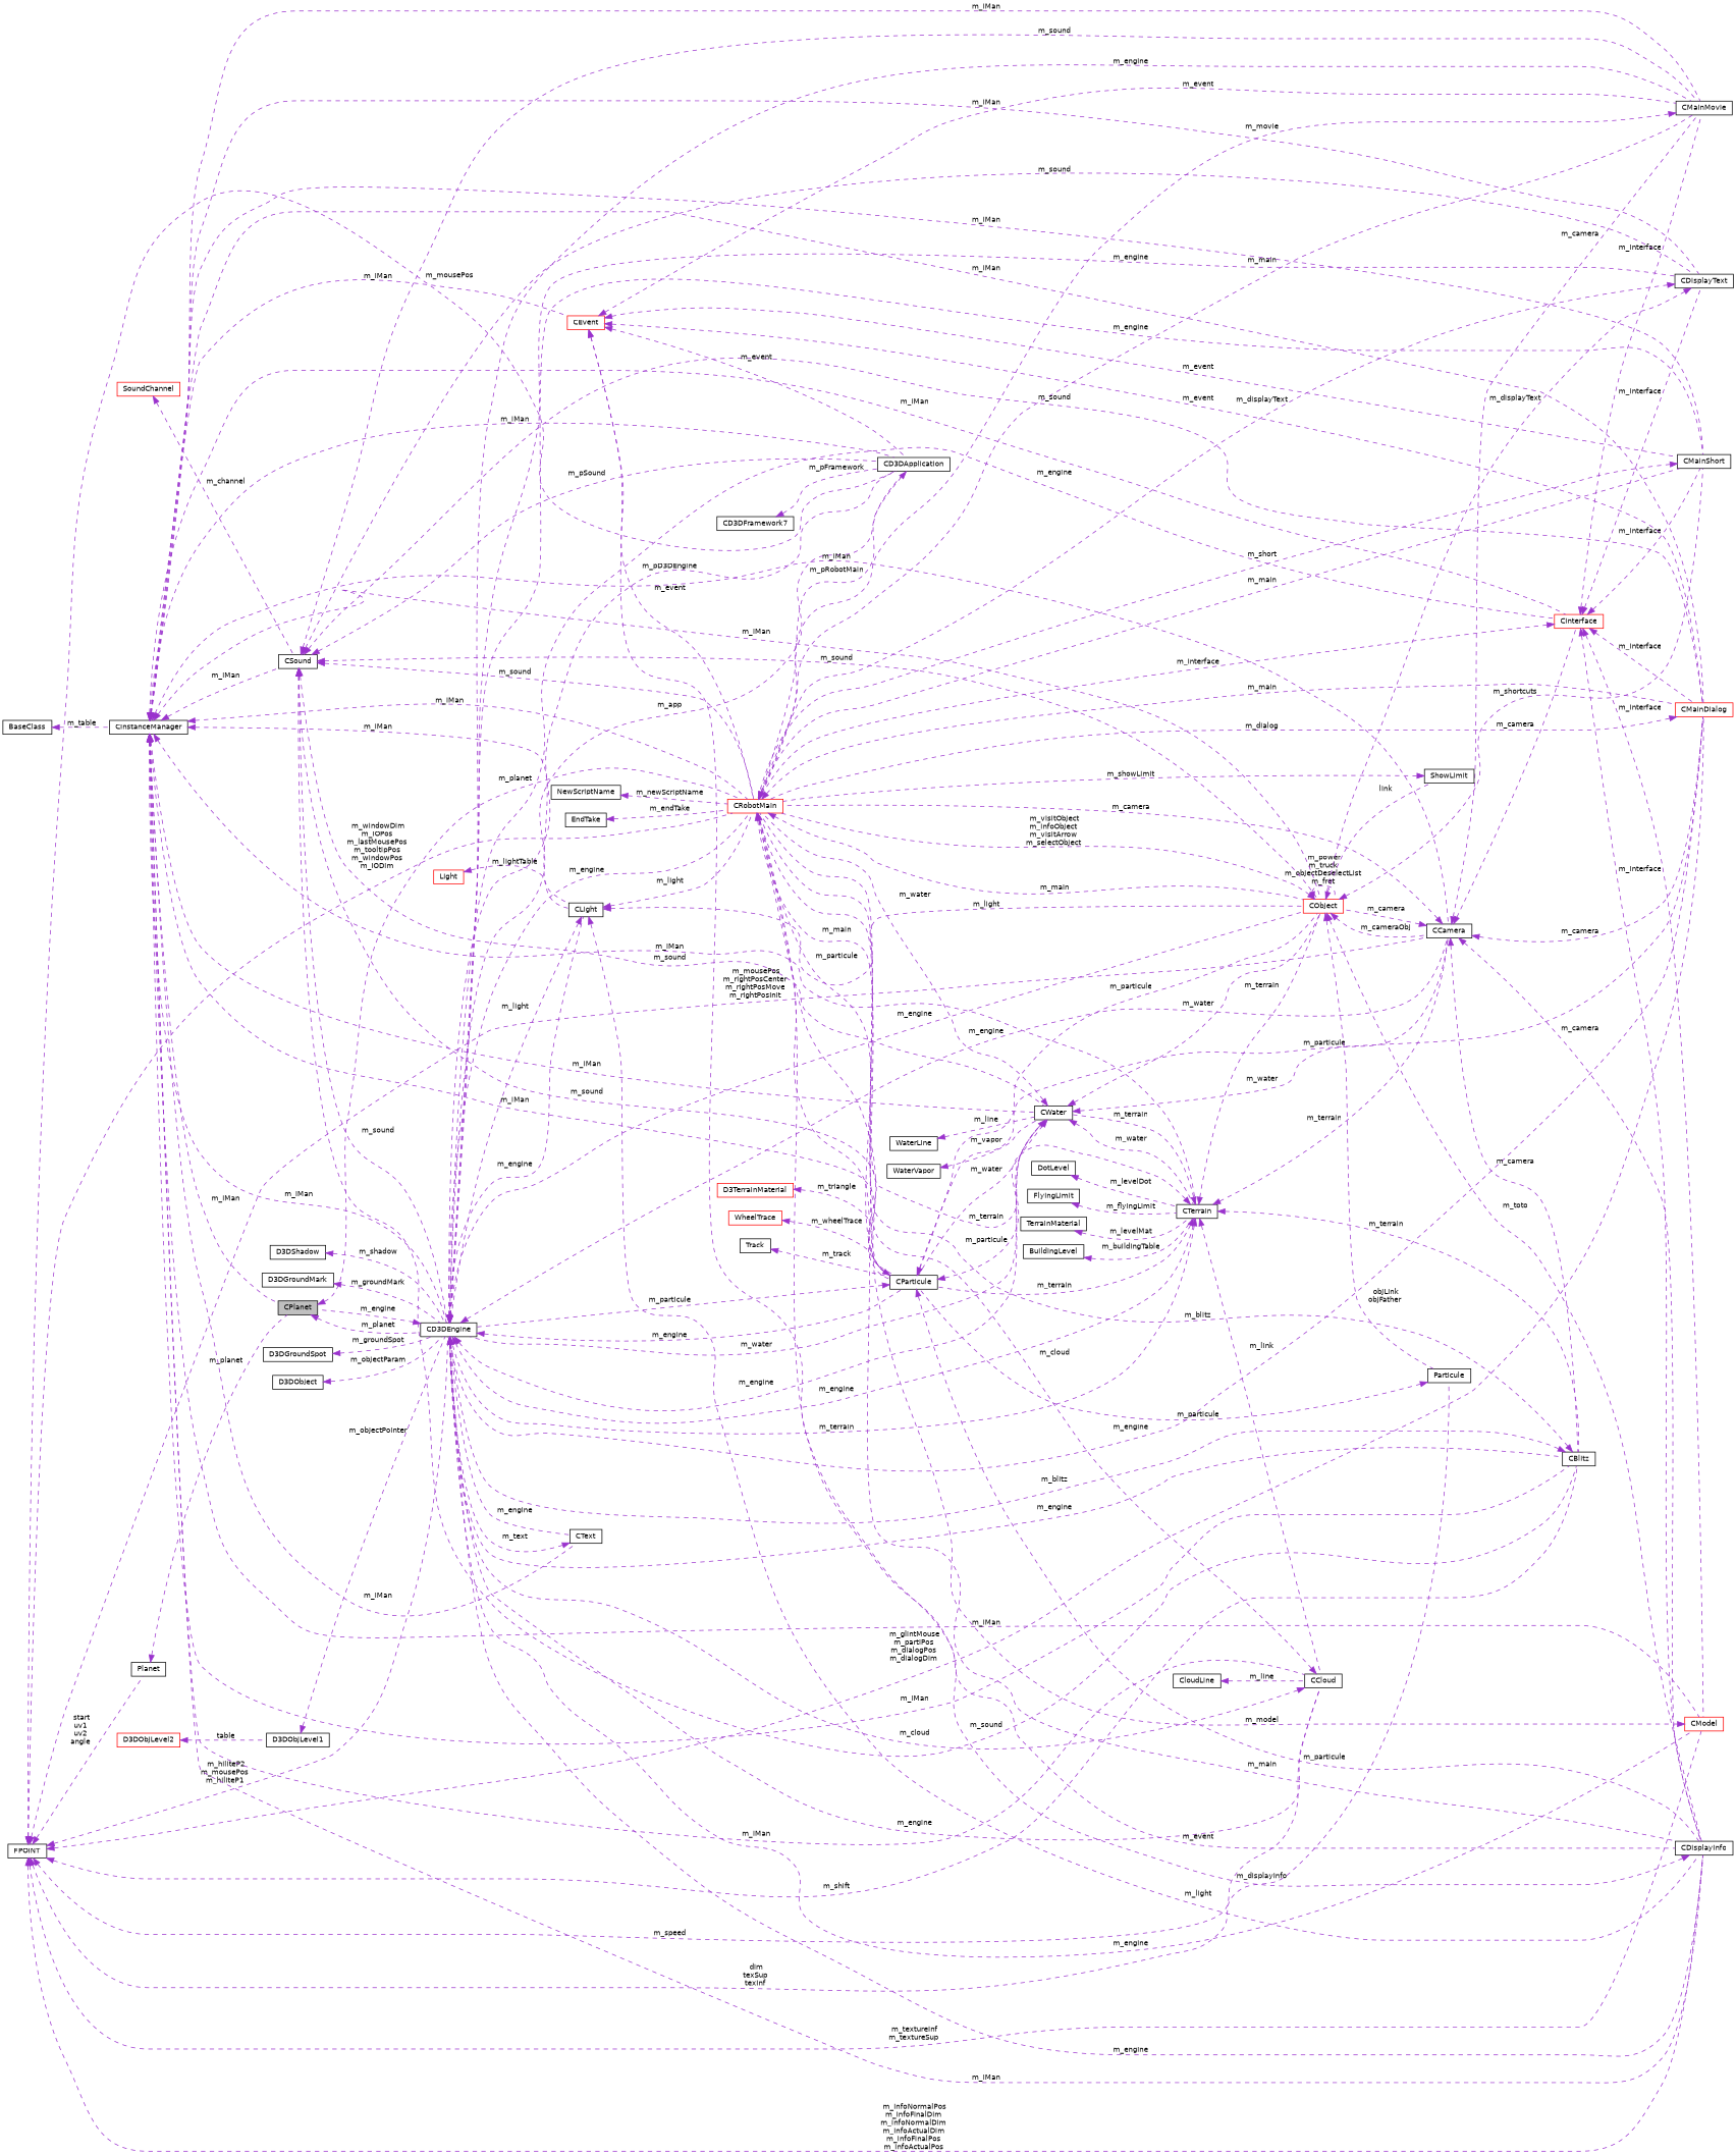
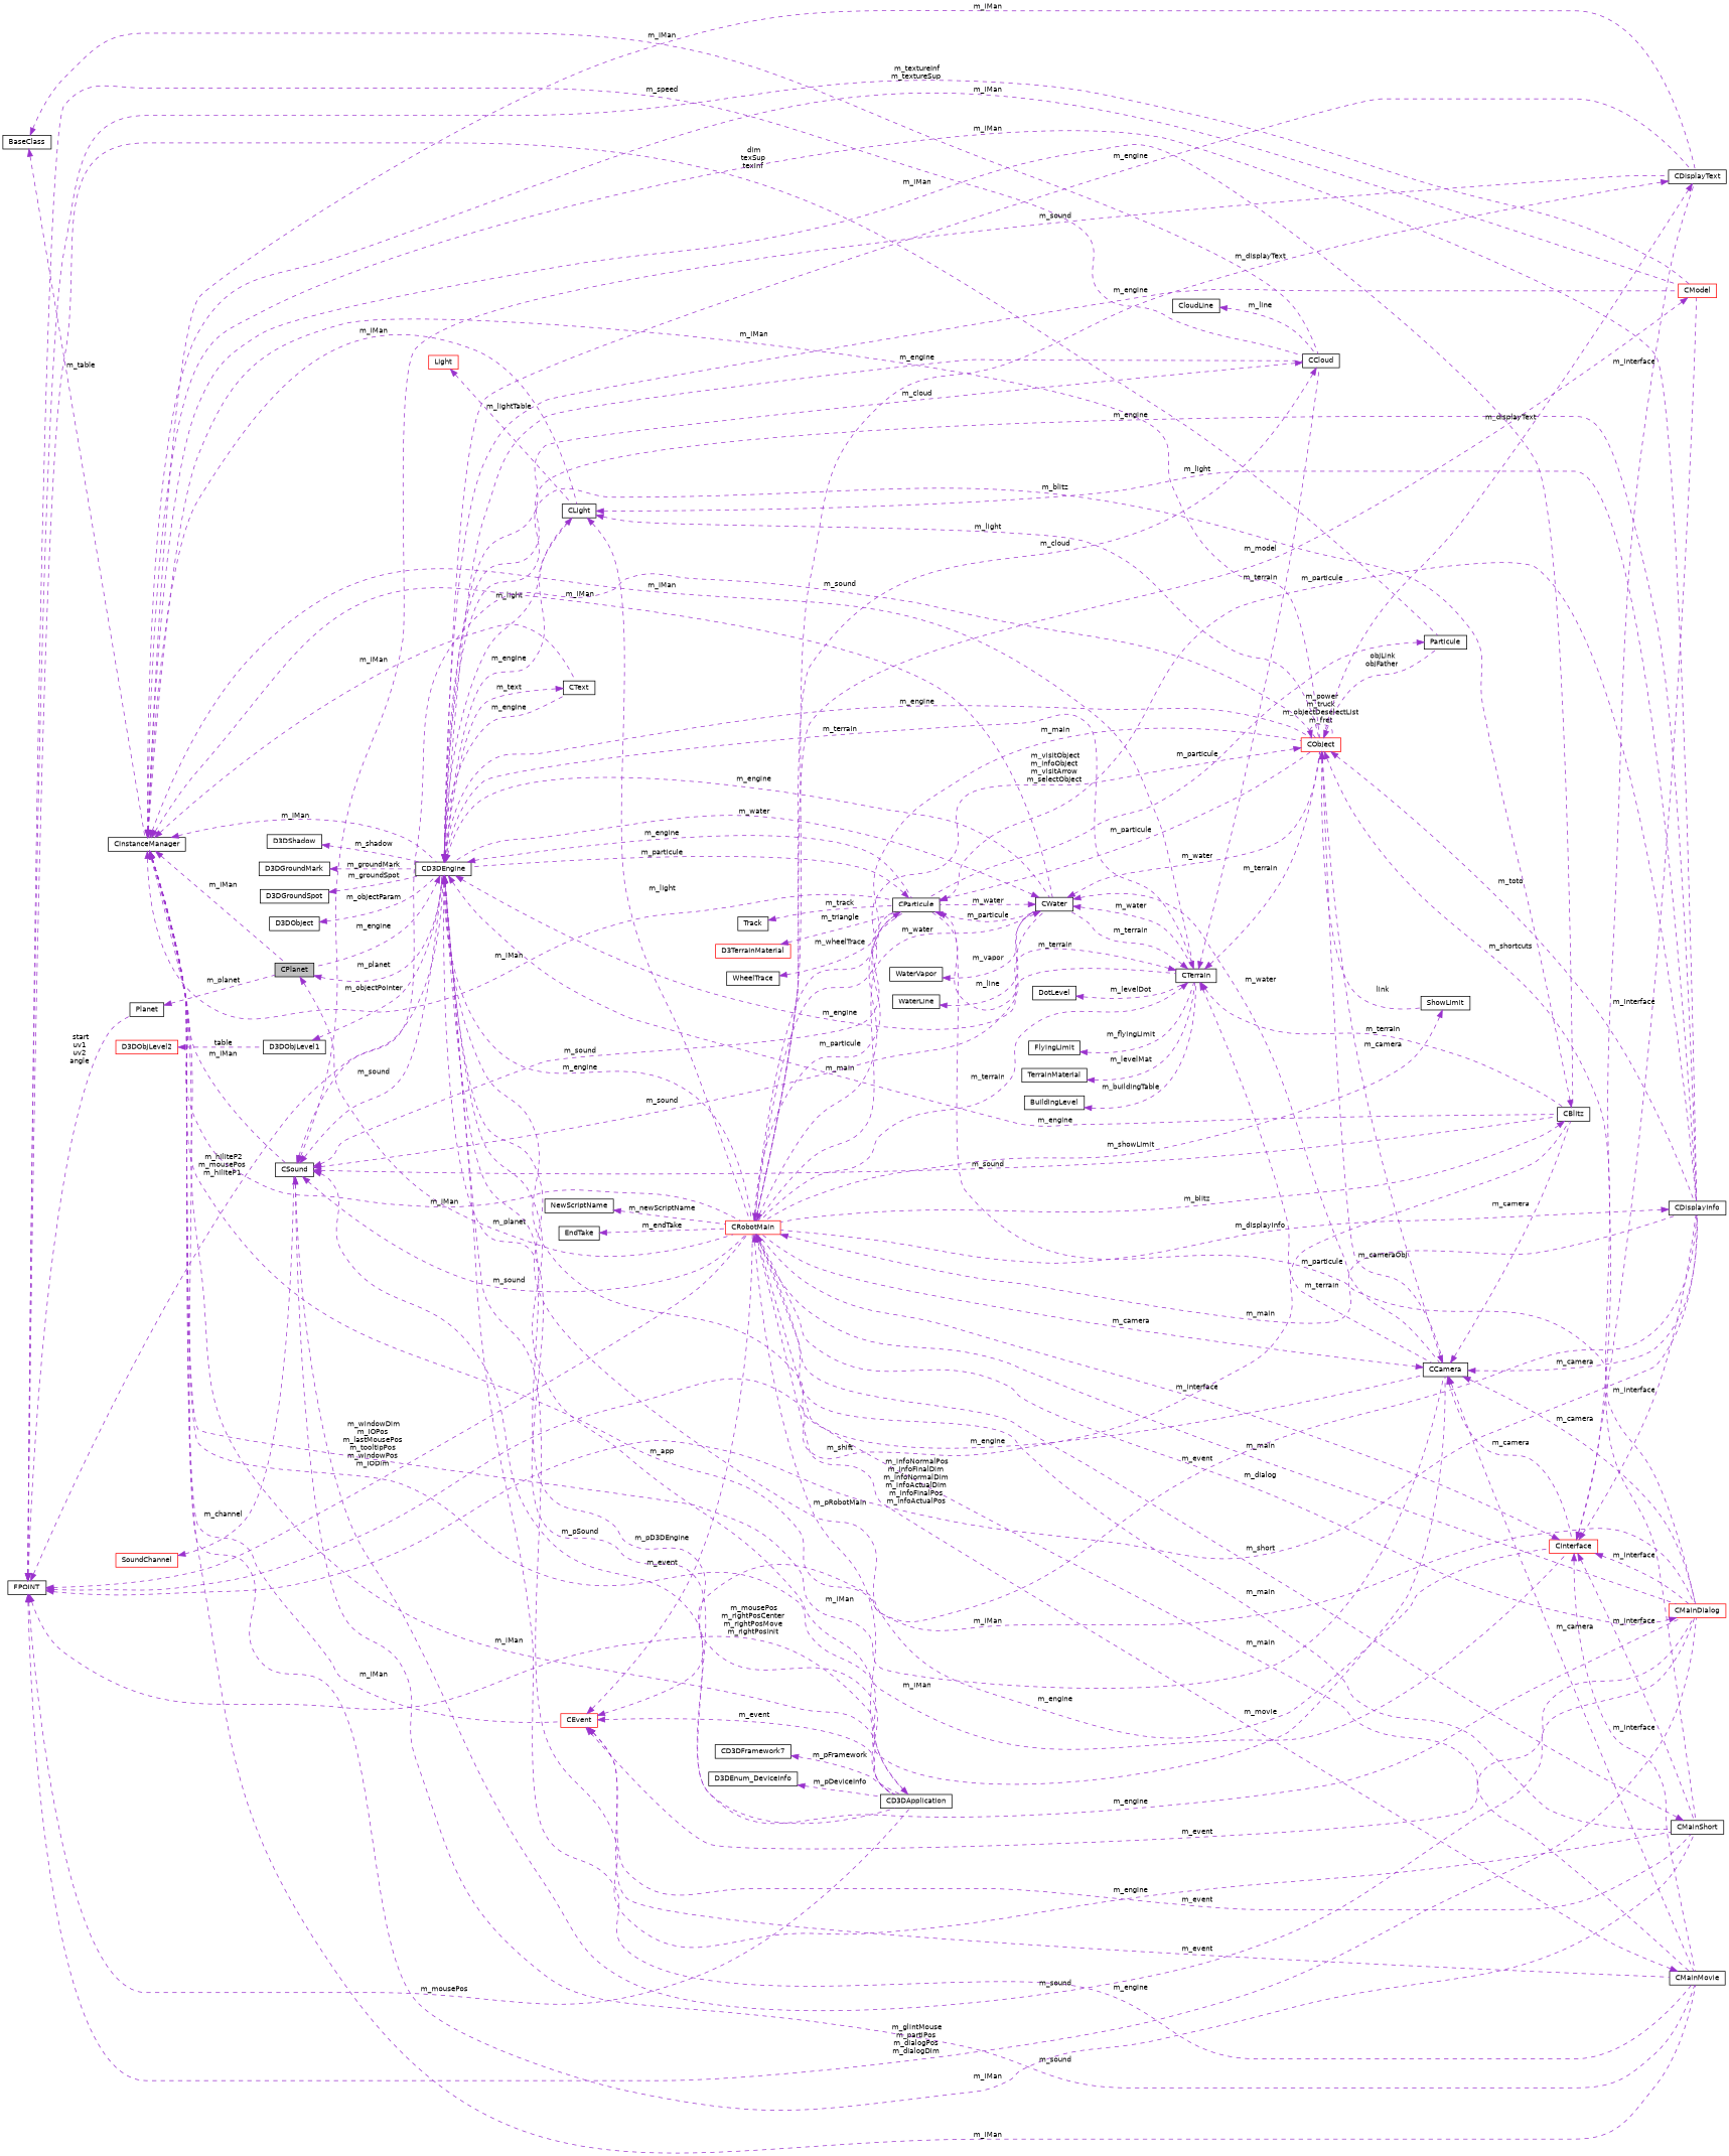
  digraph {
    rankdir=LR
    node [color=black fillcolor=white fontname=Helvetica fontsize=10 shape=record style=filled]
    edge [color=darkorchid3 dir=back fontname=Helvetica fontsize=10 labelfontname=Helvetica labelfontsize=10 style=dashed]
    n1 [fillcolor=grey75 fontcolor=black height=0.2 label=CPlanet width=0.4]
    n2 [height=0.2 label=CD3DEngine width=0.4]
    n3 [color=red height=0.2 label=CRobotMain width=0.4]
    n4 [height=0.2 label=CCamera width=0.4]
    n5 [height=0.2 label=CBlitz width=0.4]
    n6 [height=0.2 label=CCloud width=0.4]
    n7 [color=red height=0.2 label=CMainDialog width=0.4]
    n8 [color=red height=0.2 label=CModel width=0.4]
    n9 [height=0.2 label=CDisplayInfo width=0.4]
    n10 [height=0.2 label=CD3DApplication width=0.4]
    n11 [height=0.2 label=CParticule width=0.4]
    n12 [height=0.2 label=CWater width=0.4]
    n13 [height=0.2 label=CTerrain width=0.4]
    n14 [color=red height=0.2 label=CObject width=0.4]
    n15 [height=0.2 label=CLight width=0.4]
    n16 [height=0.2 label=CDisplayText width=0.4]
    n17 [color=red height=0.2 label=CInterface width=0.4]
    n18 [height=0.2 label=CMainMovie width=0.4]
    n19 [height=0.2 label=CMainShort width=0.4]
    n20 [height=0.2 label=CText width=0.4]
    n21 [height=0.2 label=Planet width=0.4]
    n22 [height=0.2 label=FPOINT width=0.4]
    n23 [height=0.2 label=Particule width=0.4]
    n24 [height=0.2 label=CInstanceManager width=0.4]
    n25 [height=0.2 label=CSound width=0.4]
    n26 [color=red height=0.2 label=CEvent width=0.4]
    n27 [height=0.2 label=ShowLimit width=0.4]
    n28 [height=0.2 label=BaseClass width=0.4]
    n29 [height=0.2 label=D3DGroundMark width=0.4]
    n30 [height=0.2 label=TerrainMaterial width=0.4]
    n31 [height=0.2 label=BuildingLevel width=0.4]
    n32 [height=0.2 label=DotLevel width=0.4]
    n33 [height=0.2 label=FlyingLimit width=0.4]
    n34 [height=0.2 label=WaterLine width=0.4]
    n35 [color=red height=0.2 label=SoundChannel width=0.4]
    n36 [height=0.2 label=WaterVapor width=0.4]
    n37 [color=red height=0.2 label=Light width=0.4]
    n38 [height=0.2 label=CloudLine width=0.4]
    n39 [height=0.2 label=NewScriptName width=0.4]
    n40 [height=0.2 label=EndTake width=0.4]
    n41 [height=0.2 label=Track width=0.4]
    n42 [color=red height=0.2 label=D3TerrainMaterial width=0.4]
-   n43 [color=red height=0.2 label=WheelTrace width=0.4]
+   n43 [height=0.2 label=WheelTrace width=0.4]
    n44 [height=0.2 label=D3DObjLevel1 width=0.4]
    n45 [color=red height=0.2 label=D3DObjLevel2 width=0.4]
    n46 [height=0.2 label=D3DGroundSpot width=0.4]
    n47 [height=0.2 label=CD3DFramework7 width=0.4]
+   n48 [height=0.2 label=D3DEnum_DeviceInfo width=0.4]
    n49 [height=0.2 label=D3DObject width=0.4]
    n50 [height=0.2 label=D3DShadow width=0.4]
    n1 -> n2 [label=" m_planet"]
    n1 -> n3 [label=" m_planet"]
    n2 -> n1 [label=" m_engine"]
    n2 -> n3 [label=" m_engine"]
    n2 -> n4 [label=" m_engine"]
    n2 -> n5 [label=" m_engine"]
    n2 -> n6 [label=" m_engine"]
    n2 -> n7 [label=" m_engine"]
    n2 -> n8 [label=" m_engine"]
    n2 -> n9 [label=" m_engine"]
    n2 -> n10 [label=" m_pD3DEngine"]
    n2 -> n11 [label=" m_engine"]
    n2 -> n12 [label=" m_engine"]
    n2 -> n13 [label=" m_engine"]
    n2 -> n14 [label=" m_engine"]
    n2 -> n15 [label=" m_engine"]
    n2 -> n16 [label=" m_engine"]
    n2 -> n17 [label=" m_engine"]
    n2 -> n18 [label=" m_engine"]
    n2 -> n19 [label=" m_engine"]
    n2 -> n20 [label=" m_engine"]
    n3 -> n7 [label=" m_main"]
    n3 -> n9 [label=" m_main"]
    n3 -> n10 [label=" m_pRobotMain"]
    n3 -> n11 [label=" m_main"]
    n3 -> n14 [label=" m_main"]
    n3 -> n18 [label=" m_main"]
    n3 -> n19 [label=" m_main"]
    n4 -> n3 [label=" m_camera"]
    n4 -> n5 [label=" m_camera"]
    n4 -> n7 [label=" m_camera"]
    n4 -> n9 [label=" m_camera"]
    n4 -> n14 [label=" m_camera"]
    n4 -> n17 [label=" m_camera"]
    n4 -> n18 [label=" m_camera"]
    n5 -> n2 [label=" m_blitz"]
    n5 -> n3 [label=" m_blitz"]
    n6 -> n2 [label=" m_cloud"]
    n6 -> n3 [label=" m_cloud"]
    n7 -> n3 [label=" m_dialog"]
    n8 -> n3 [label=" m_model"]
    n9 -> n3 [label=" m_displayInfo"]
    n10 -> n2 [label=" m_app"]
    n11 -> n2 [label=" m_particule"]
    n11 -> n3 [label=" m_particule"]
    n11 -> n7 [label=" m_particule"]
    n11 -> n9 [label=" m_particule"]
    n11 -> n12 [label=" m_particule"]
    n11 -> n14 [label=" m_particule"]
    n12 -> n2 [label=" m_water"]
    n12 -> n3 [label=" m_water"]
    n12 -> n4 [label=" m_water"]
    n12 -> n11 [label=" m_water"]
    n12 -> n13 [label=" m_water"]
    n12 -> n14 [label=" m_water"]
    n13 -> n2 [label=" m_terrain"]
    n13 -> n3 [label=" m_terrain"]
    n13 -> n4 [label=" m_terrain"]
    n13 -> n5 [label=" m_terrain"]
-   n13 -> n6 [label=" m_link"]
+   n13 -> n6 [label=" m_terrain"]
    n13 -> n11 [label=" m_terrain"]
    n13 -> n12 [label=" m_terrain"]
    n13 -> n14 [label=" m_terrain"]
    n14 -> n3 [label=" m_visitObject\nm_infoObject\nm_visitArrow\nm_selectObject"]
    n14 -> n4 [label=" m_cameraObj"]
    n14 -> n9 [label=" m_toto"]
    n14 -> n14 [label=" m_power\nm_truck\nm_objectDeselectList\nm_fret"]
    n14 -> n19 [label=" m_shortcuts"]
    n14 -> n23 [label=" objLink\nobjFather"]
    n14 -> n27 [label=" link"]
    n15 -> n2 [label=" m_light"]
    n15 -> n3 [label=" m_light"]
    n15 -> n9 [label=" m_light"]
    n15 -> n14 [label=" m_light"]
    n16 -> n3 [label=" m_displayText"]
    n16 -> n14 [label=" m_displayText"]
    n17 -> n3 [label=" m_interface"]
    n17 -> n7 [label=" m_interface"]
    n17 -> n8 [label=" m_interface"]
    n17 -> n9 [label=" m_interface"]
    n17 -> n16 [label=" m_interface"]
    n17 -> n18 [label=" m_interface"]
    n17 -> n19 [label=" m_interface"]
    n18 -> n3 [label=" m_movie"]
    n19 -> n3 [label=" m_short"]
    n20 -> n2 [label=" m_text"]
    n21 -> n1 [label=" m_planet"]
    n22 -> n2 [label=" m_hiliteP2\nm_mousePos\nm_hiliteP1"]
    n22 -> n3 [label=" m_windowDim\nm_IOPos\nm_lastMousePos\nm_tooltipPos\nm_windowPos\nm_IODim"]
    n22 -> n4 [label=" m_mousePos\nm_rightPosCenter\nm_rightPosMove\nm_rightPosInit"]
    n22 -> n5 [label=" m_shift"]
    n22 -> n6 [label=" m_speed"]
    n22 -> n7 [label=" m_glintMouse\nm_partiPos\nm_dialogPos\nm_dialogDim"]
    n22 -> n8 [label=" m_textureInf\nm_textureSup"]
    n22 -> n9 [label=" m_infoNormalPos\nm_infoFinalDim\nm_infoNormalDim\nm_infoActualDim\nm_infoFinalPos\nm_infoActualPos"]
    n22 -> n10 [label=" m_mousePos"]
    n22 -> n21 [label=" start\nuv1\nuv2\nangle"]
    n22 -> n23 [label=" dim\ntexSup\ntexInf"]
    n23 -> n11 [label=" m_particule"]
    n24 -> n1 [label=" m_iMan"]
    n24 -> n2 [label=" m_iMan"]
    n24 -> n3 [label=" m_iMan"]
    n24 -> n4 [label=" m_iMan"]
    n24 -> n5 [label=" m_iMan"]
-   n24 -> n6 [label=" m_iMan"]
+   n28 -> n6 [label=" m_iMan"]
    n24 -> n7 [label=" m_iMan"]
    n24 -> n8 [label=" m_iMan"]
    n24 -> n9 [label=" m_iMan"]
    n24 -> n10 [label=" m_iMan"]
    n24 -> n11 [label=" m_iMan"]
    n24 -> n12 [label=" m_iMan"]
    n24 -> n13 [label=" m_iMan"]
    n24 -> n14 [label=" m_iMan"]
    n24 -> n15 [label=" m_iMan"]
    n24 -> n16 [label=" m_iMan"]
    n24 -> n17 [label=" m_iMan"]
    n24 -> n18 [label=" m_iMan"]
    n24 -> n19 [label=" m_iMan"]
    n24 -> n20 [label=" m_iMan"]
    n24 -> n25 [label=" m_iMan"]
    n24 -> n26 [label=" m_iMan"]
    n25 -> n2 [label=" m_sound"]
    n25 -> n3 [label=" m_sound"]
    n25 -> n5 [label=" m_sound"]
    n25 -> n7 [label=" m_sound"]
    n25 -> n10 [label=" m_pSound"]
    n25 -> n11 [label=" m_sound"]
    n25 -> n12 [label=" m_sound"]
    n25 -> n14 [label=" m_sound"]
    n25 -> n16 [label=" m_sound"]
    n25 -> n18 [label=" m_sound"]
    n26 -> n3 [label=" m_event"]
    n26 -> n7 [label=" m_event"]
    n26 -> n9 [label=" m_event"]
    n26 -> n10 [label=" m_event"]
    n26 -> n18 [label=" m_event"]
    n26 -> n19 [label=" m_event"]
    n27 -> n3 [label=" m_showLimit"]
    n28 -> n24 [label=" m_table"]
    n29 -> n2 [label=" m_groundMark"]
    n30 -> n13 [label=" m_levelMat"]
    n31 -> n13 [label=" m_buildingTable"]
    n32 -> n13 [label=" m_levelDot"]
    n33 -> n13 [label=" m_flyingLimit"]
    n34 -> n12 [label=" m_line"]
    n35 -> n25 [label=" m_channel"]
    n36 -> n12 [label=" m_vapor"]
    n37 -> n15 [label=" m_lightTable"]
    n38 -> n6 [label=" m_line"]
    n39 -> n3 [label=" m_newScriptName"]
    n40 -> n3 [label=" m_endTake"]
    n41 -> n11 [label=" m_track"]
    n42 -> n11 [label=" m_triangle"]
    n43 -> n11 [label=" m_wheelTrace"]
    n44 -> n2 [label=" m_objectPointer"]
    n45 -> n44 [label=" table"]
    n46 -> n2 [label=" m_groundSpot"]
    n47 -> n10 [label=" m_pFramework"]
+   n48 -> n10 [label=" m_pDeviceInfo"]
    n49 -> n2 [label=" m_objectParam"]
    n50 -> n2 [label=" m_shadow"]
  }
